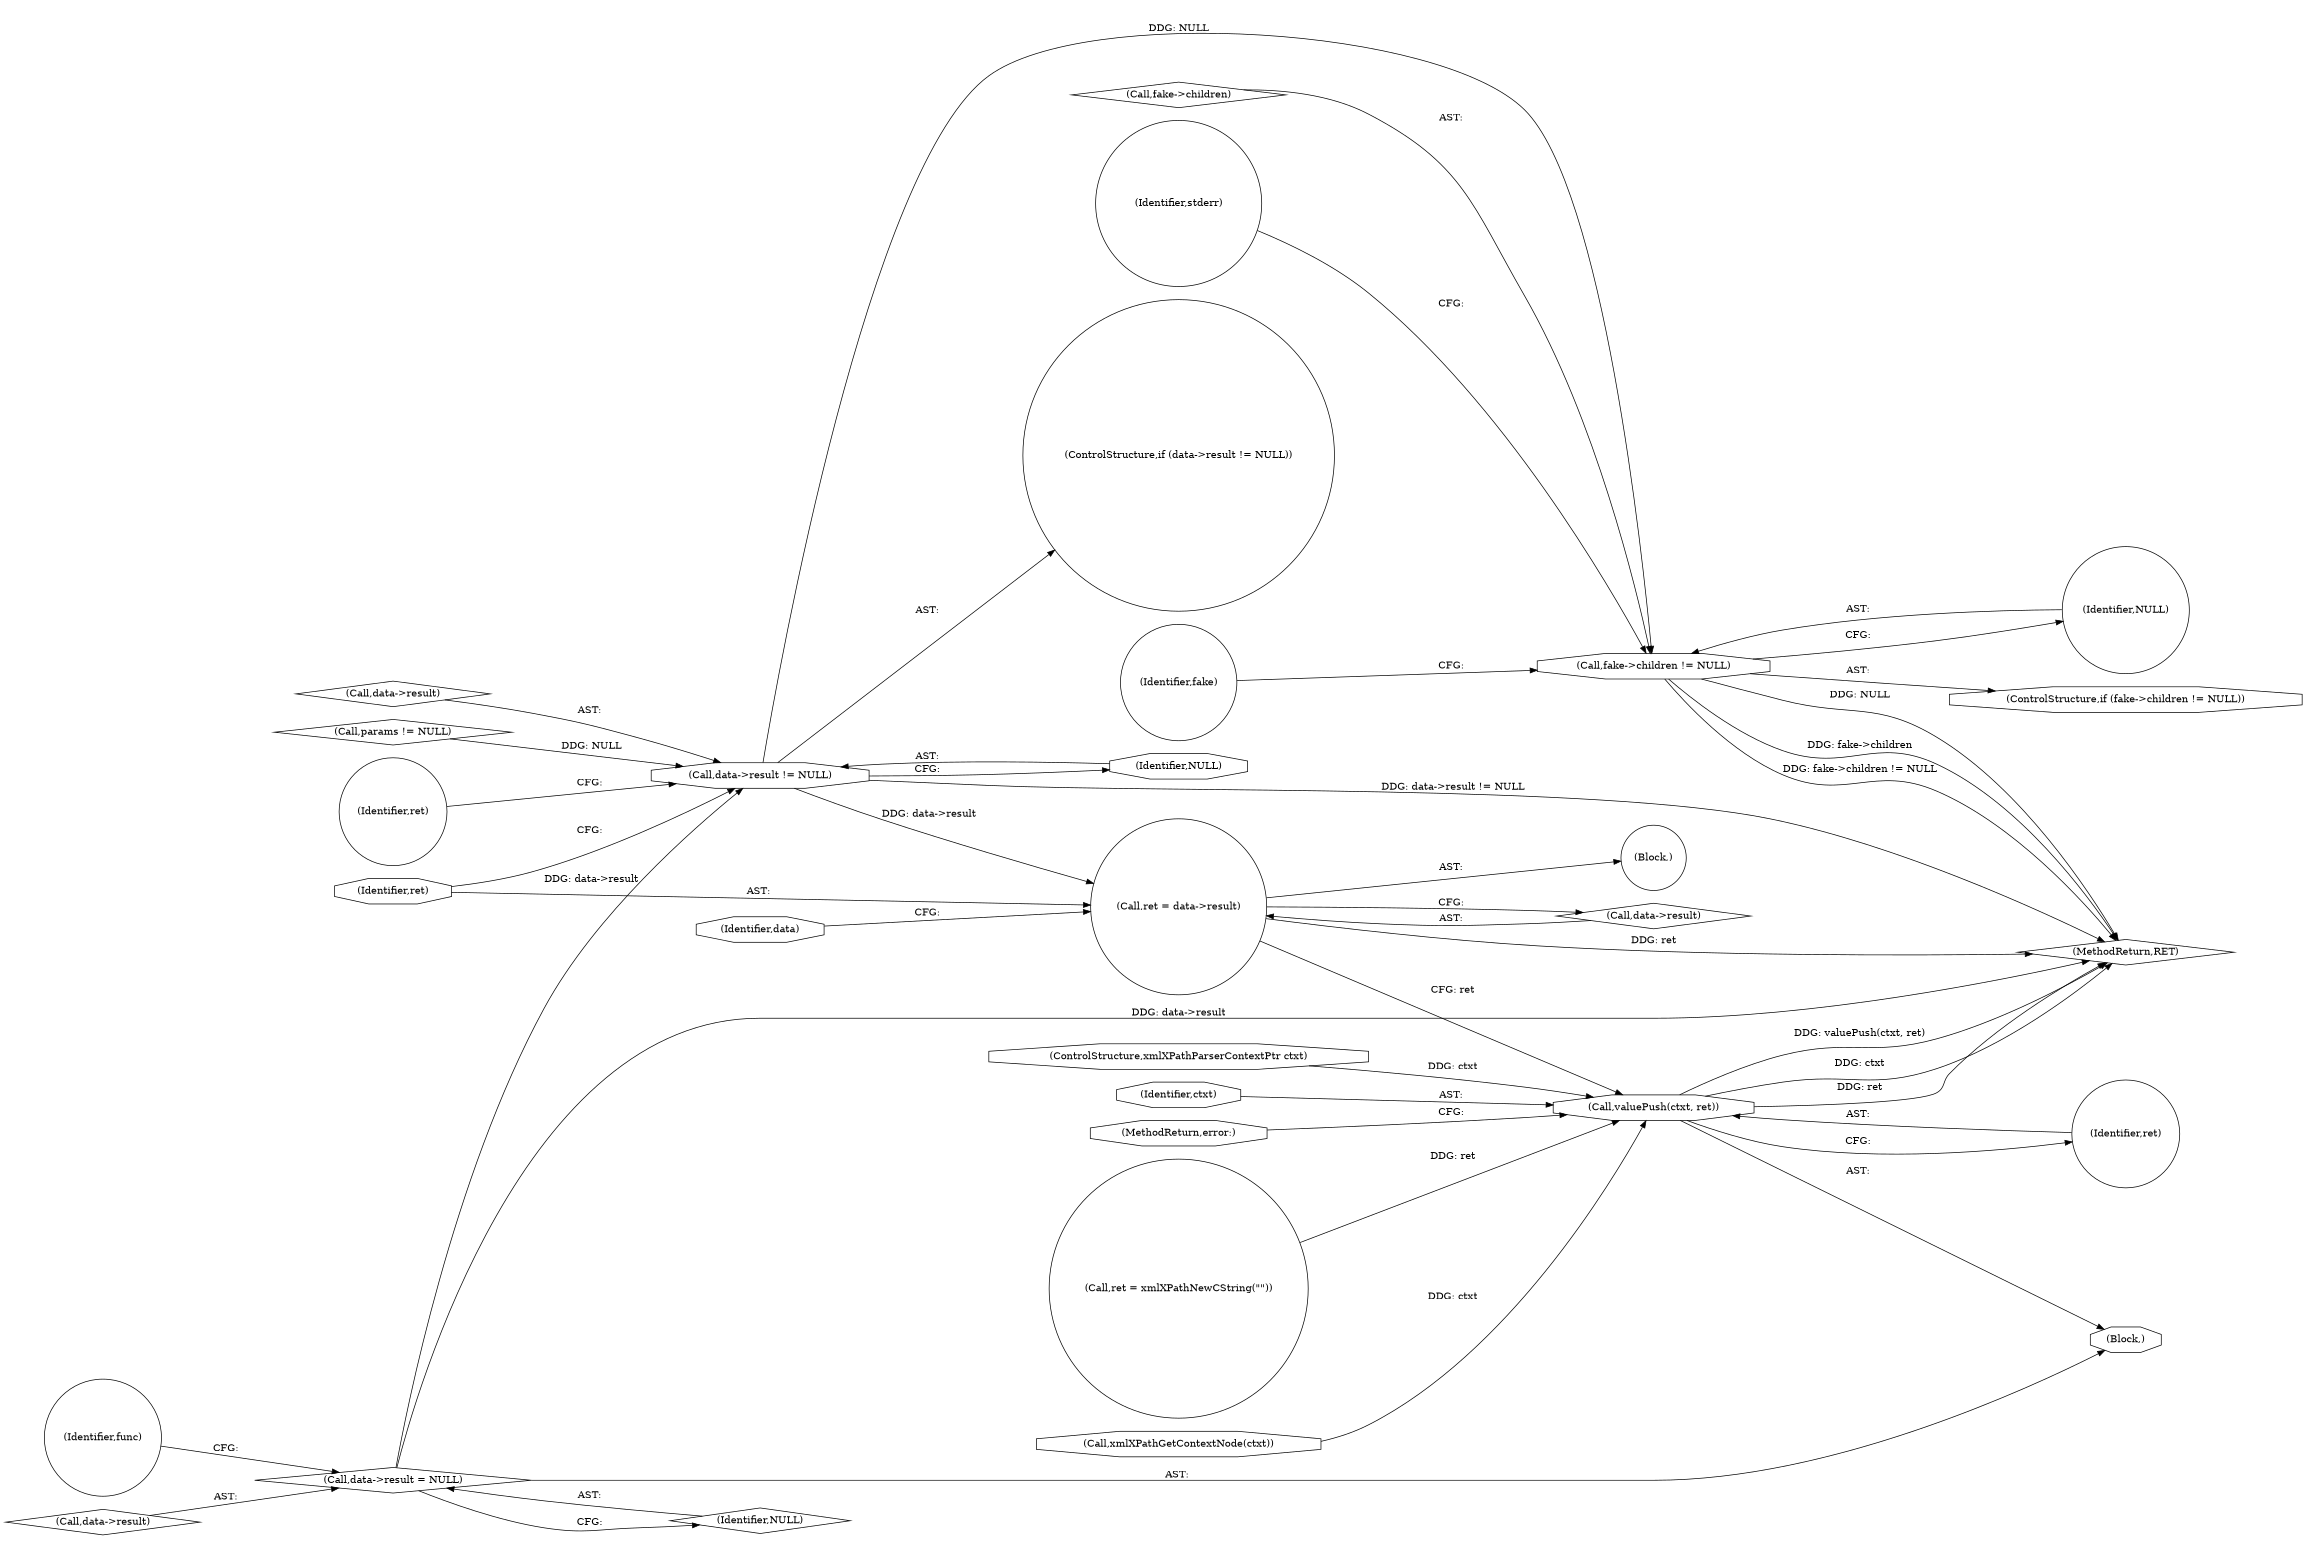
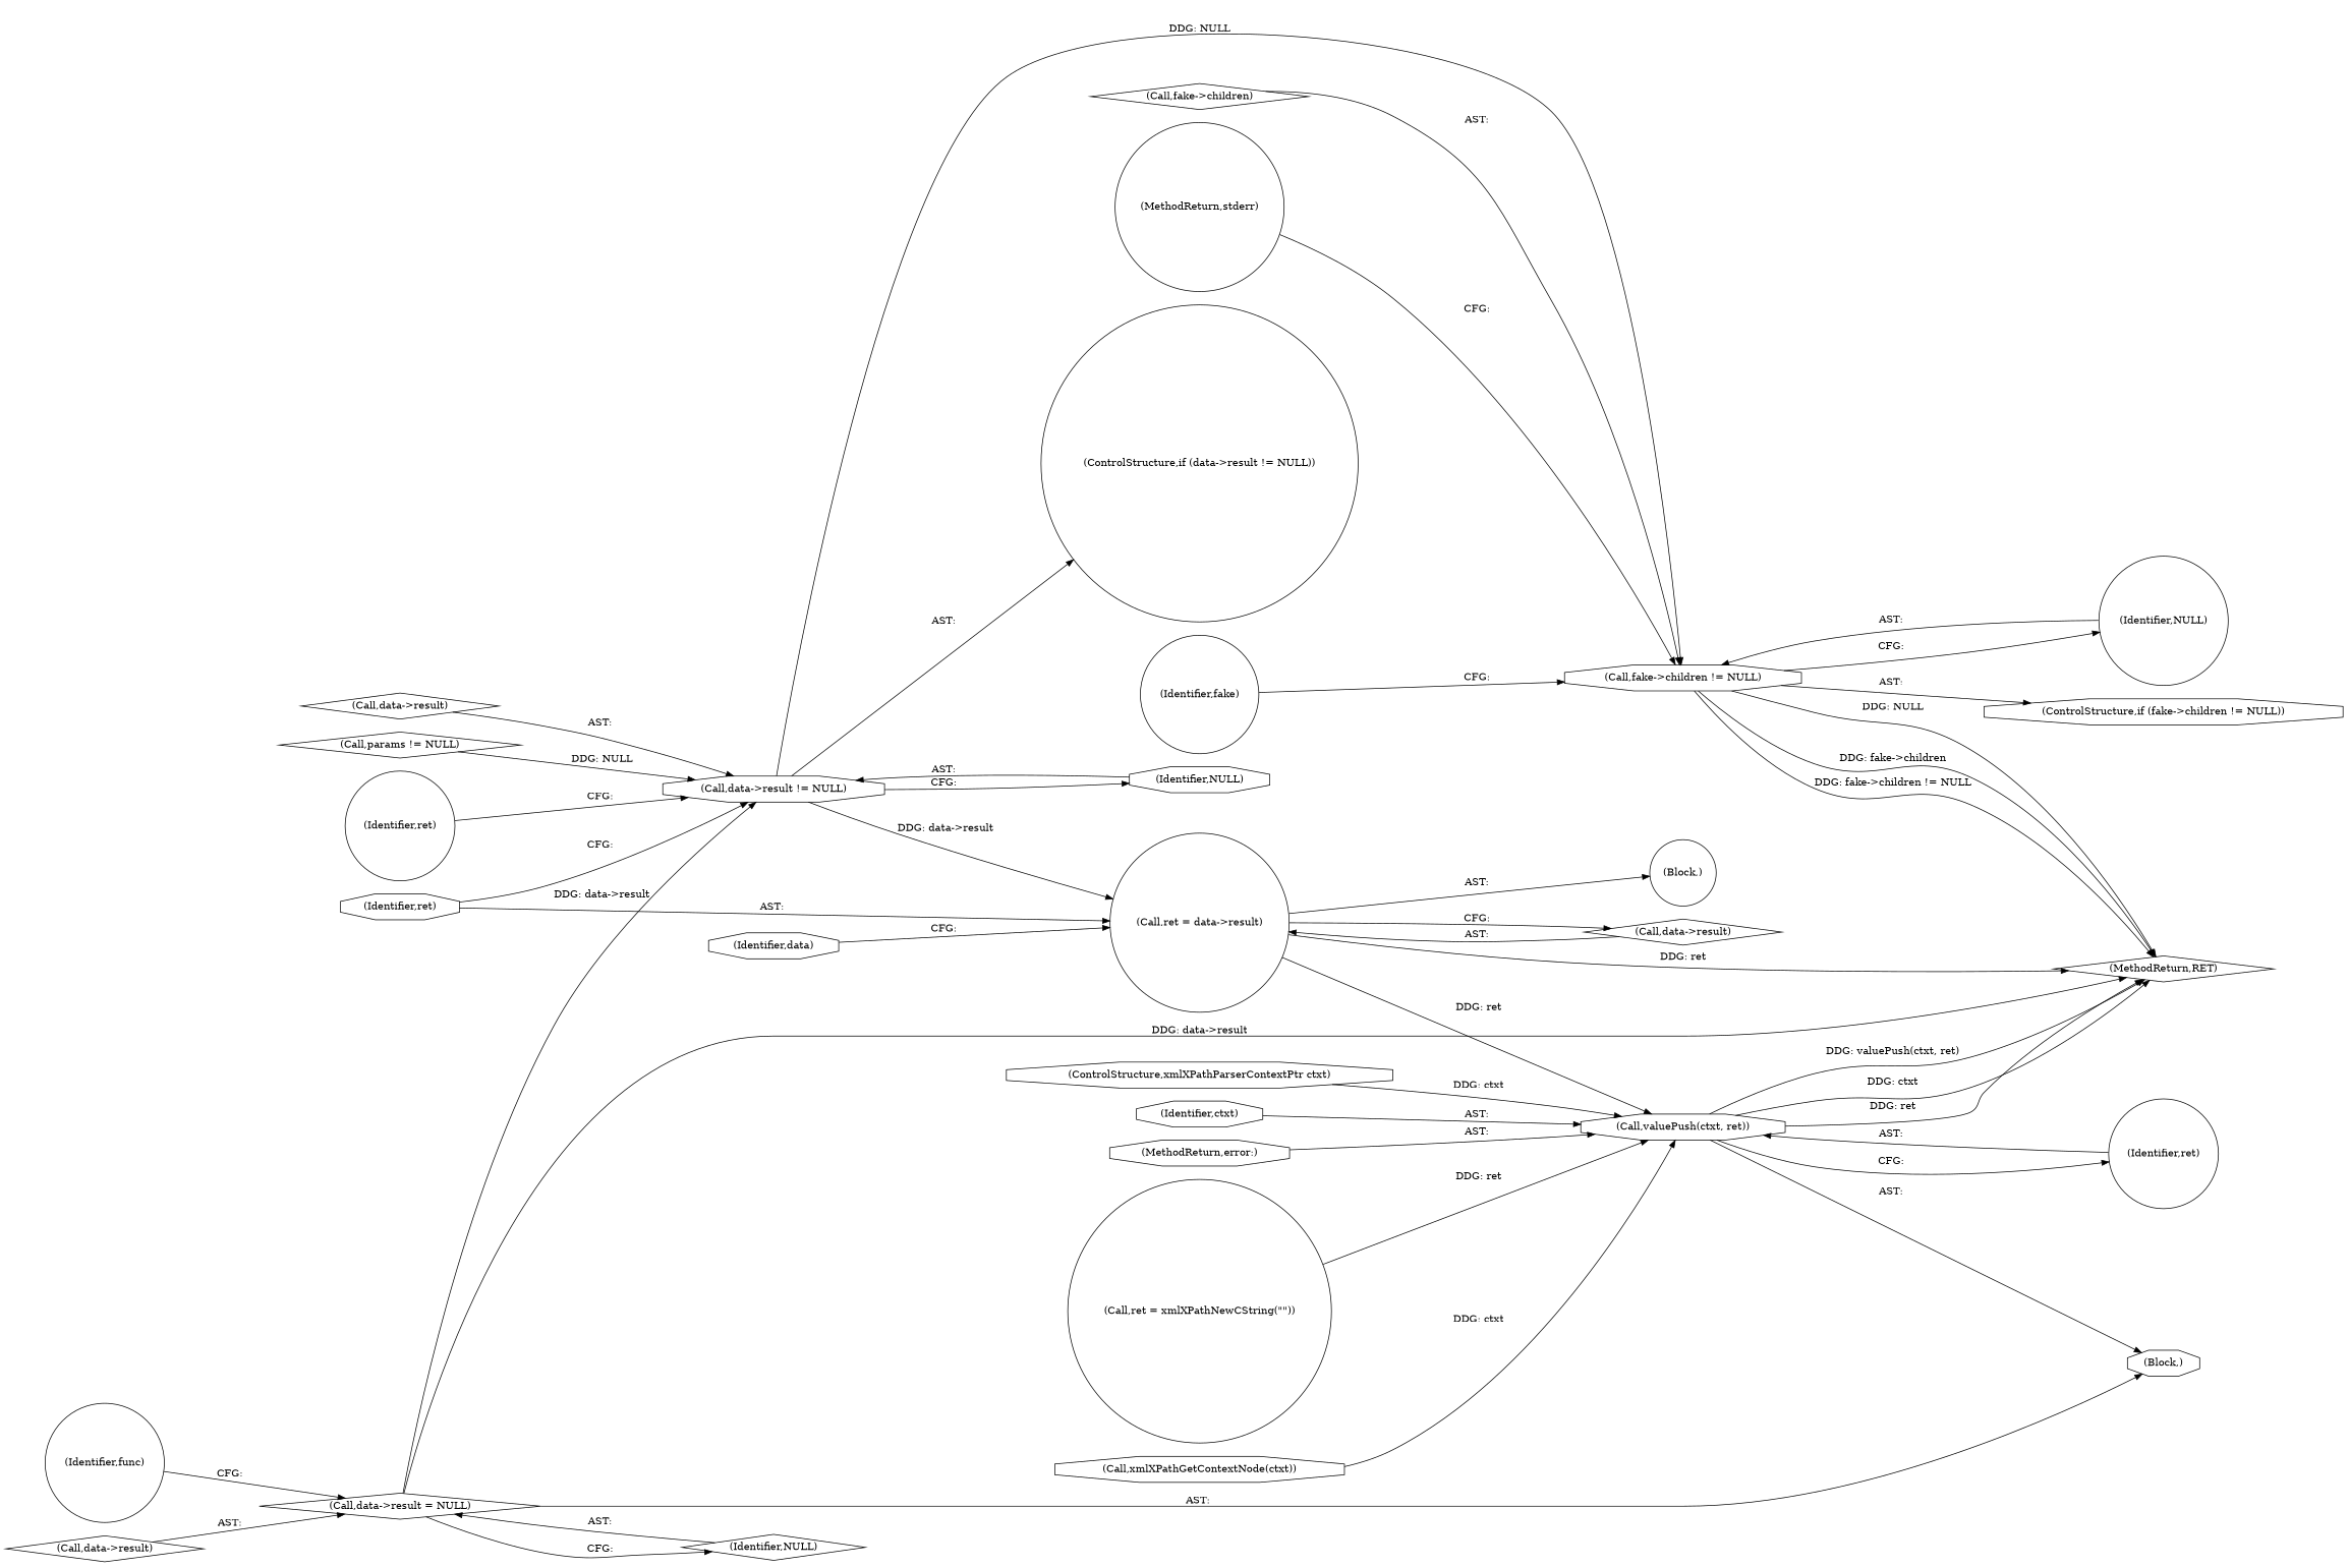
  digraph {
    fontname="DejaVu Serif"
    rankdir=LR
    node [fontname="DejaVu Serif" shape=octagon]
    edge [fontname="DejaVu Serif"]
    n1 [label="(Call,data->result = NULL)" shape=diamond]
    n2 [label="(Call,data->result != NULL)"]
    n3 [label="(Identifier,NULL)" shape=diamond]
    n4 [label="(Block,)"]
    n5 [label="(MethodReturn,RET)" shape=diamond]
    n6 [label="(Call,ret = data->result)" shape=circle]
    n7 [label="(Call,fake->children != NULL)"]
    n8 [label="(ControlStructure,if (data->result != NULL))" shape=circle]
    n9 [label="(Identifier,NULL)"]
    n10 [label="(Call,valuePush(ctxt, ret))"]
    n11 [label="(Call,data->result)" shape=diamond]
    n12 [label="(Block,)" shape=circle]
    n13 [label="(Identifier,NULL)" shape=circle]
    n14 [label="(ControlStructure,if (fake->children != NULL))"]
    n15 [label="(Identifier,ret)" shape=circle]
    n16 [label="(Identifier,fake)" shape=circle]
    n17 [label="(ControlStructure,xmlXPathParserContextPtr ctxt)"]
    n18 [label="(Call,data->result)" shape=diamond]
    n19 [label="(Identifier,data)"]
    n20 [label="(Call,fake->children)" shape=diamond]
    n21 [label="(Identifier,ctxt)"]
    n22 [label="(MethodReturn,error:)"]
-   n23 [label="(Identifier,stderr)" shape=circle]
+   n23 [label="(MethodReturn,stderr)" shape=circle]
    n24 [label="(Call,params != NULL)" shape=diamond]
    n25 [label="(Identifier,ret)" shape=circle]
    n26 [label="(Call,ret = xmlXPathNewCString(\"\"))" shape=circle]
    n27 [label="(Identifier,func)" shape=circle]
    n28 [label="(Identifier,ret)"]
    n29 [label="(Call,data->result)" shape=diamond]
    n30 [label="(Call,xmlXPathGetContextNode(ctxt))"]
    n1 -> n2 [label="DDG: data->result"]
    n1 -> n3 [label="CFG: "]
    n1 -> n4 [label="AST: "]
    n1 -> n5 [label="DDG: data->result"]
-   n2 -> n5 [label="DDG: data->result != NULL"]
    n2 -> n6 [label="DDG: data->result"]
    n2 -> n7 [label="DDG: NULL"]
    n2 -> n8 [label="AST: "]
    n2 -> n9 [label="CFG: "]
    n3 -> n1 [label="AST: "]
    n6 -> n5 [label="DDG: ret"]
-   n6 -> n10 [label="CFG: ret"]
+   n6 -> n10 [label="DDG: ret"]
    n6 -> n11 [label="CFG: "]
    n6 -> n12 [label="AST: "]
    n7 -> n5 [label="DDG: fake->children != NULL"]
    n7 -> n5 [label="DDG: NULL"]
    n7 -> n5 [label="DDG: fake->children"]
    n7 -> n13 [label="CFG: "]
    n7 -> n14 [label="AST: "]
    n9 -> n2 [label="AST: "]
    n10 -> n4 [label="AST: "]
    n10 -> n5 [label="DDG: ret"]
    n10 -> n5 [label="DDG: valuePush(ctxt, ret)"]
    n10 -> n5 [label="DDG: ctxt"]
    n10 -> n15 [label="CFG: "]
    n11 -> n6 [label="AST: "]
    n13 -> n7 [label="AST: "]
    n15 -> n10 [label="AST: "]
    n16 -> n7 [label="CFG: "]
    n17 -> n10 [label="DDG: ctxt"]
    n18 -> n2 [label="AST: "]
    n19 -> n6 [label="CFG: "]
    n20 -> n7 [label="AST: "]
    n21 -> n10 [label="AST: "]
-   n22 -> n10 [label="CFG: "]
+   n22 -> n10 [label="AST: "]
    n23 -> n7 [label="CFG: "]
    n24 -> n2 [label="DDG: NULL"]
    n25 -> n2 [label="CFG: "]
    n26 -> n10 [label="DDG: ret"]
    n27 -> n1 [label="CFG: "]
    n28 -> n2 [label="CFG: "]
    n28 -> n6 [label="AST: "]
    n29 -> n1 [label="AST: "]
    n30 -> n10 [label="DDG: ctxt"]
  }
